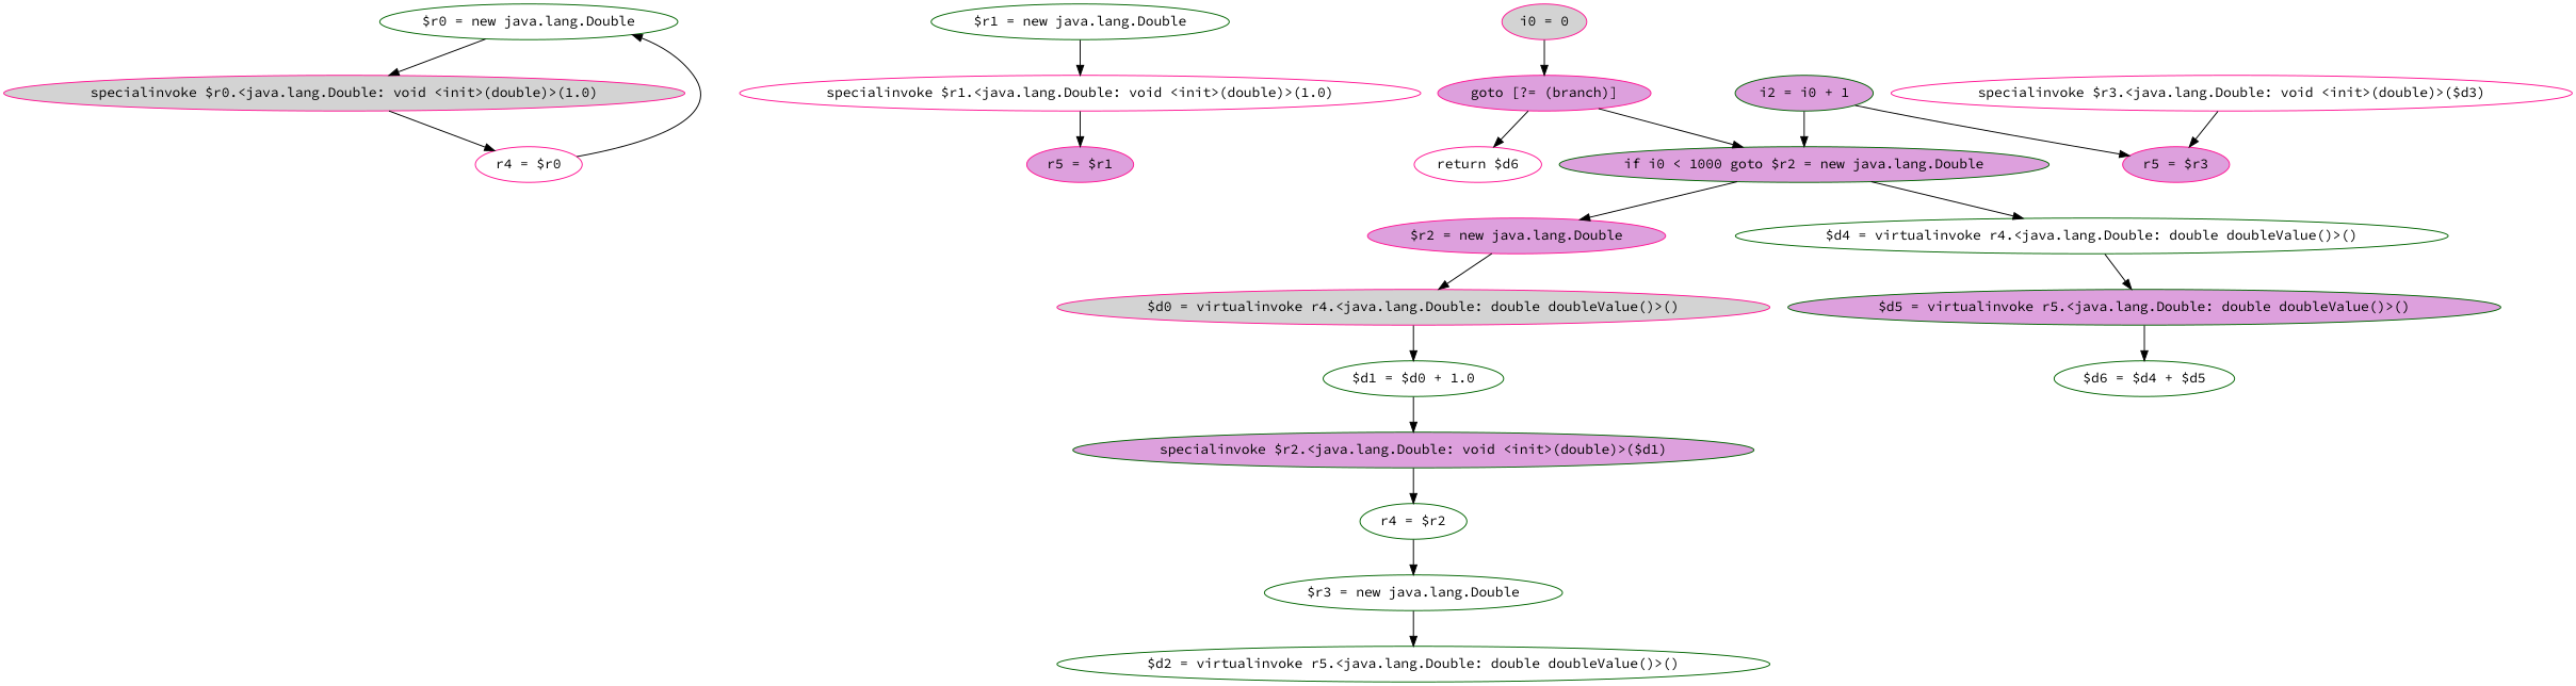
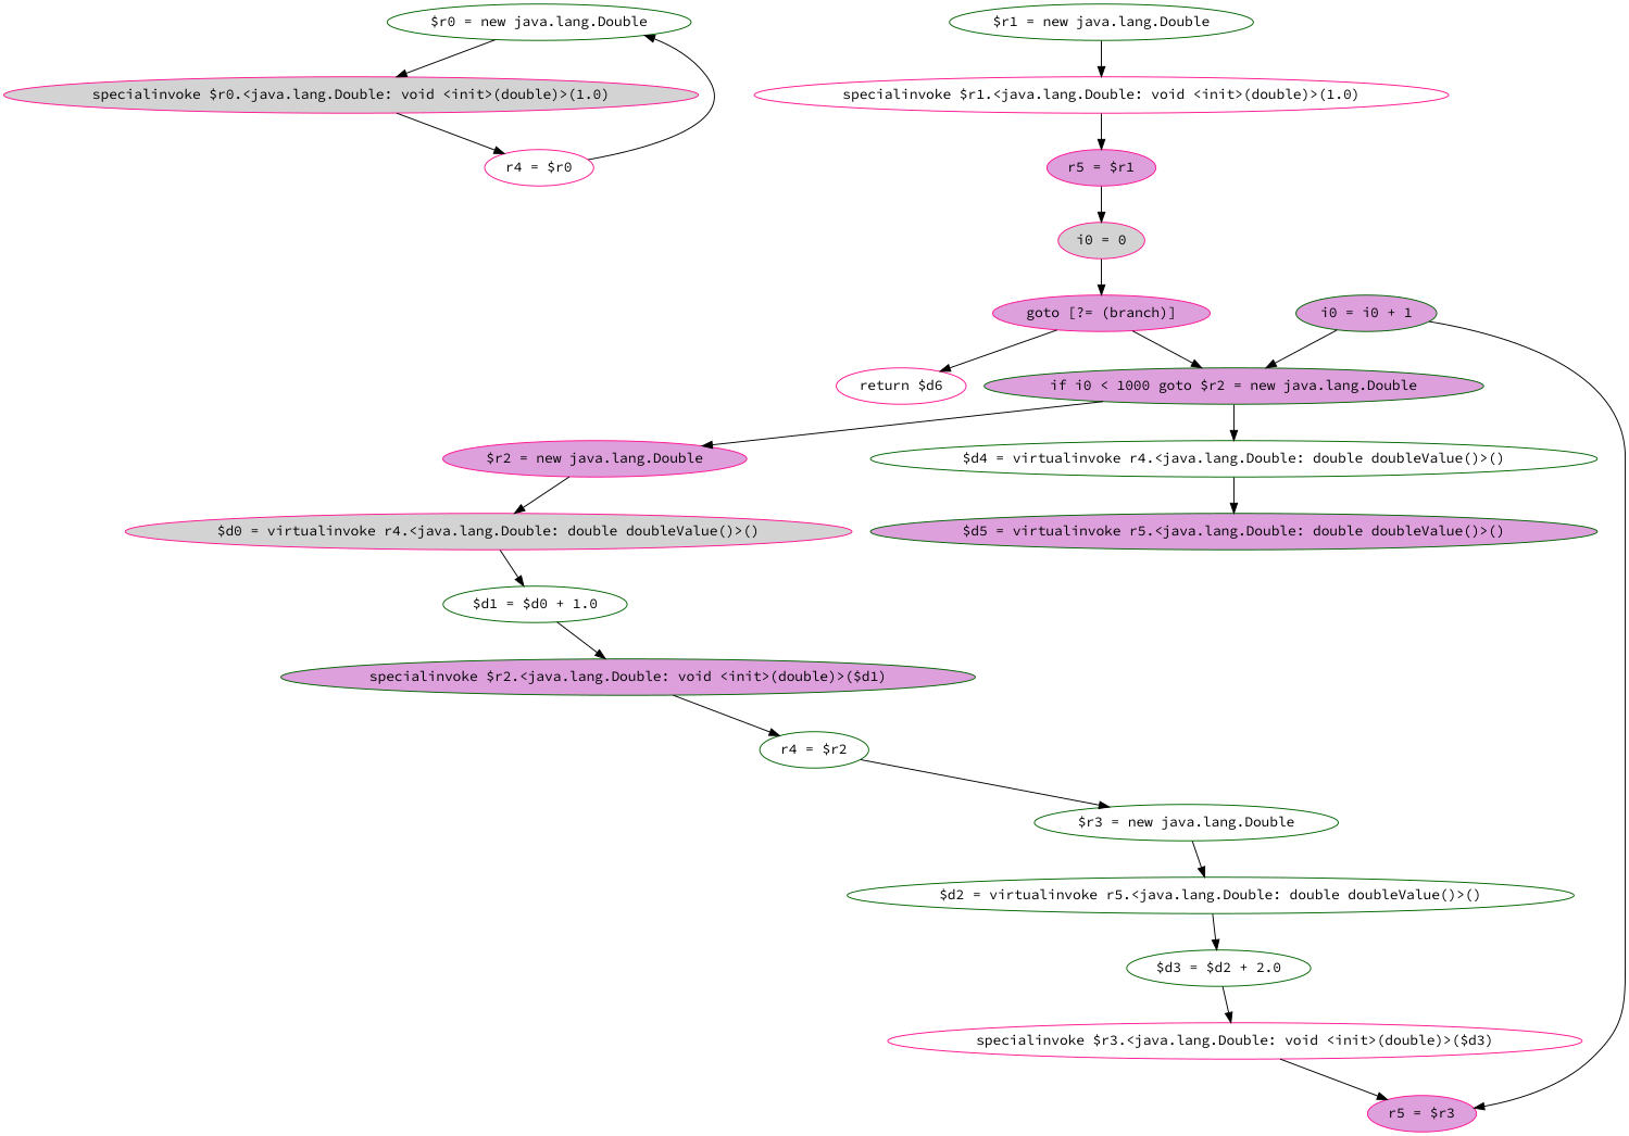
  digraph {
    fontname="Source Code Pro"
    node [color=darkgreen fillcolor=white fontname="Source Code Pro" style=filled]
    edge [fontname="Source Code Pro"]
    "$r0 = new java.lang.Double"
    "specialinvoke $r0.<java.lang.Double: void <init>(double)>(1.0)" [color=deeppink fillcolor=lightgrey]
    "r4 = $r0" [color=deeppink]
    "$r1 = new java.lang.Double"
    "specialinvoke $r1.<java.lang.Double: void <init>(double)>(1.0)" [color=deeppink]
    "r5 = $r1" [color=deeppink fillcolor=plum]
    "i0 = 0" [color=deeppink fillcolor=lightgrey]
    "goto [?= (branch)]" [color=deeppink fillcolor=plum]
    "if i0 < 1000 goto $r2 = new java.lang.Double" [fillcolor=plum]
    "return $d6" [color=deeppink]
    "$r2 = new java.lang.Double" [color=deeppink fillcolor=plum]
    "$d4 = virtualinvoke r4.<java.lang.Double: double doubleValue()>()"
    "$d0 = virtualinvoke r4.<java.lang.Double: double doubleValue()>()" [color=deeppink fillcolor=lightgrey]
    "$d1 = $d0 + 1.0"
    "specialinvoke $r2.<java.lang.Double: void <init>(double)>($d1)" [fillcolor=plum]
    "r4 = $r2"
    "$r3 = new java.lang.Double"
    "$d2 = virtualinvoke r5.<java.lang.Double: double doubleValue()>()"
+   "$d3 = $d2 + 2.0"
    "specialinvoke $r3.<java.lang.Double: void <init>(double)>($d3)" [color=deeppink]
    "r5 = $r3" [color=deeppink fillcolor=plum]
-   "i0 = i0 + 1" [fillcolor=plum label="i2 = i0 + 1"]
+   "i0 = i0 + 1" [fillcolor=plum]
    "$d5 = virtualinvoke r5.<java.lang.Double: double doubleValue()>()" [fillcolor=plum]
-   "$d6 = $d4 + $d5"
    "$r0 = new java.lang.Double" -> "specialinvoke $r0.<java.lang.Double: void <init>(double)>(1.0)"
    "specialinvoke $r0.<java.lang.Double: void <init>(double)>(1.0)" -> "r4 = $r0"
    "r4 = $r0" -> "$r0 = new java.lang.Double"
    "$r1 = new java.lang.Double" -> "specialinvoke $r1.<java.lang.Double: void <init>(double)>(1.0)"
    "specialinvoke $r1.<java.lang.Double: void <init>(double)>(1.0)" -> "r5 = $r1"
+   "r5 = $r1" -> "i0 = 0"
    "i0 = 0" -> "goto [?= (branch)]"
    "goto [?= (branch)]" -> "if i0 < 1000 goto $r2 = new java.lang.Double"
    "goto [?= (branch)]" -> "return $d6"
    "if i0 < 1000 goto $r2 = new java.lang.Double" -> "$r2 = new java.lang.Double"
    "if i0 < 1000 goto $r2 = new java.lang.Double" -> "$d4 = virtualinvoke r4.<java.lang.Double: double doubleValue()>()"
    "$r2 = new java.lang.Double" -> "$d0 = virtualinvoke r4.<java.lang.Double: double doubleValue()>()"
    "$d4 = virtualinvoke r4.<java.lang.Double: double doubleValue()>()" -> "$d5 = virtualinvoke r5.<java.lang.Double: double doubleValue()>()"
    "$d0 = virtualinvoke r4.<java.lang.Double: double doubleValue()>()" -> "$d1 = $d0 + 1.0"
    "$d1 = $d0 + 1.0" -> "specialinvoke $r2.<java.lang.Double: void <init>(double)>($d1)"
    "specialinvoke $r2.<java.lang.Double: void <init>(double)>($d1)" -> "r4 = $r2"
    "r4 = $r2" -> "$r3 = new java.lang.Double"
    "$r3 = new java.lang.Double" -> "$d2 = virtualinvoke r5.<java.lang.Double: double doubleValue()>()"
+   "$d2 = virtualinvoke r5.<java.lang.Double: double doubleValue()>()" -> "$d3 = $d2 + 2.0"
+   "$d3 = $d2 + 2.0" -> "specialinvoke $r3.<java.lang.Double: void <init>(double)>($d3)"
    "specialinvoke $r3.<java.lang.Double: void <init>(double)>($d3)" -> "r5 = $r3"
    "i0 = i0 + 1" -> "if i0 < 1000 goto $r2 = new java.lang.Double"
    "i0 = i0 + 1" -> "r5 = $r3"
-   "$d5 = virtualinvoke r5.<java.lang.Double: double doubleValue()>()" -> "$d6 = $d4 + $d5"
  }
